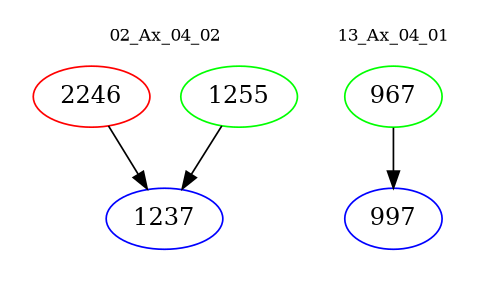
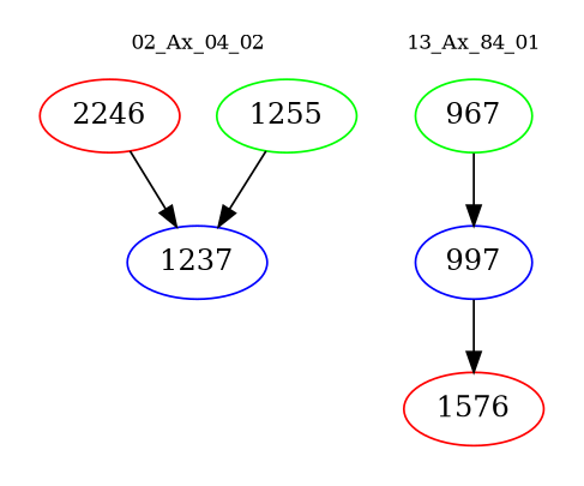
  digraph {
    node [color=green]
    edge [color=black]
    n1 [label=1255]
    n2 [color=blue label=1237]
    n3 [color=red label=2246]
    n4 [label=967]
    n5 [color=blue label=997]
+   n6 [color=red label=1576]
    subgraph cluster_1 {
      color=white
      fontsize=10
      label="02_Ax_04_02"
      n1
      n2
      n3
    }
    subgraph cluster_2 {
      color=white
      fontsize=10
-     label="13_Ax_04_01"
+     label="13_Ax_84_01"
      n4
      n5
+     n6
    }
    n1 -> n2
    n3 -> n2
    n4 -> n5
+   n5 -> n6
  }
